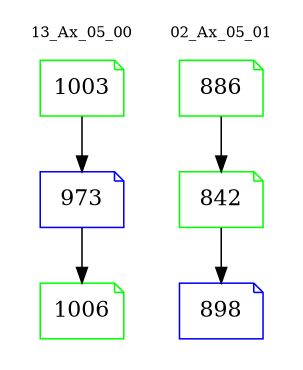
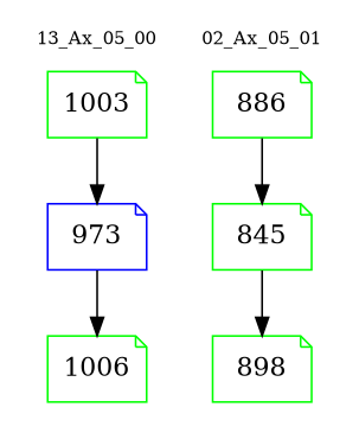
  digraph {
    node [color=green shape=note]
    edge [color=black]
    n1 [label=1003]
    n2 [color=blue label=973]
    n3 [label=1006]
    n4 [label=886]
-   n5 [label=842]
-   n6 [color=blue label=898]
+   n5 [label=845]
+   n6 [label=898]
    subgraph cluster_1 {
      color=white
      fontsize=10
      label="13_Ax_05_00"
      n1
      n2
      n3
    }
    subgraph cluster_2 {
      color=white
      fontsize=10
      label="02_Ax_05_01"
      n4
      n5
      n6
    }
    n1 -> n2
    n2 -> n3
    n4 -> n5
    n5 -> n6
  }
